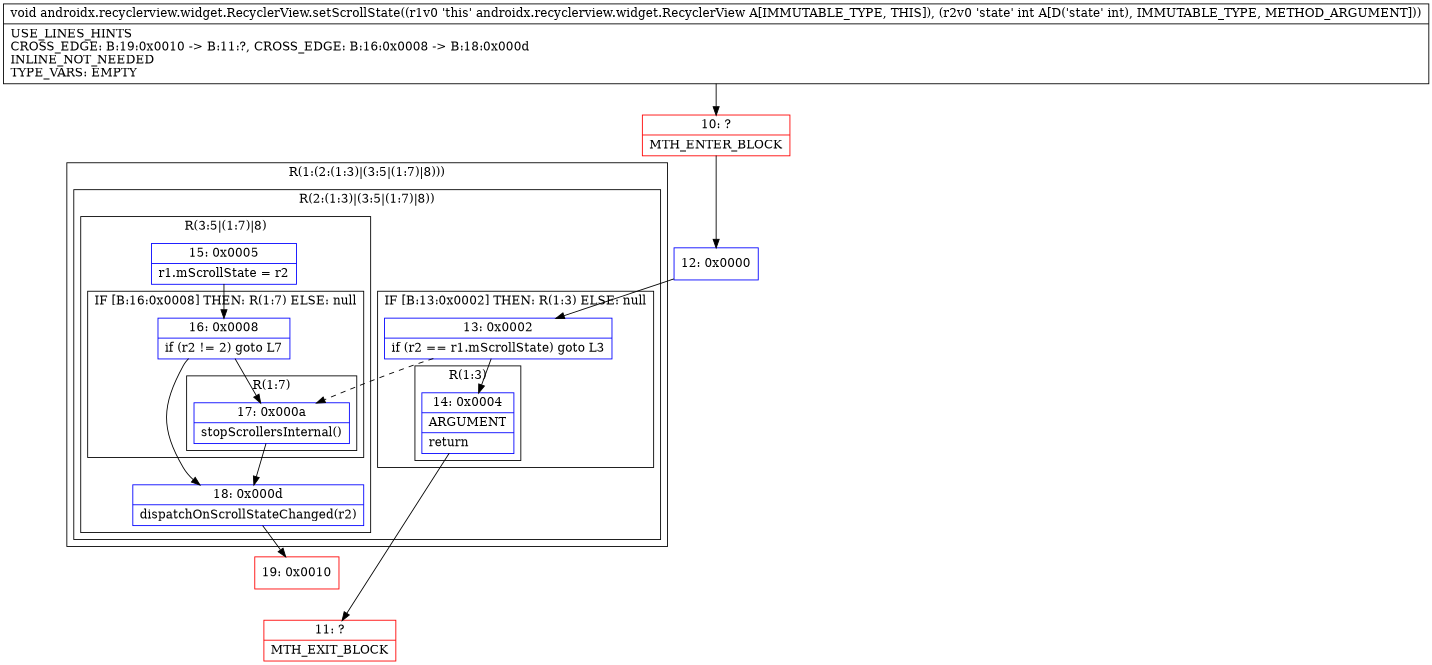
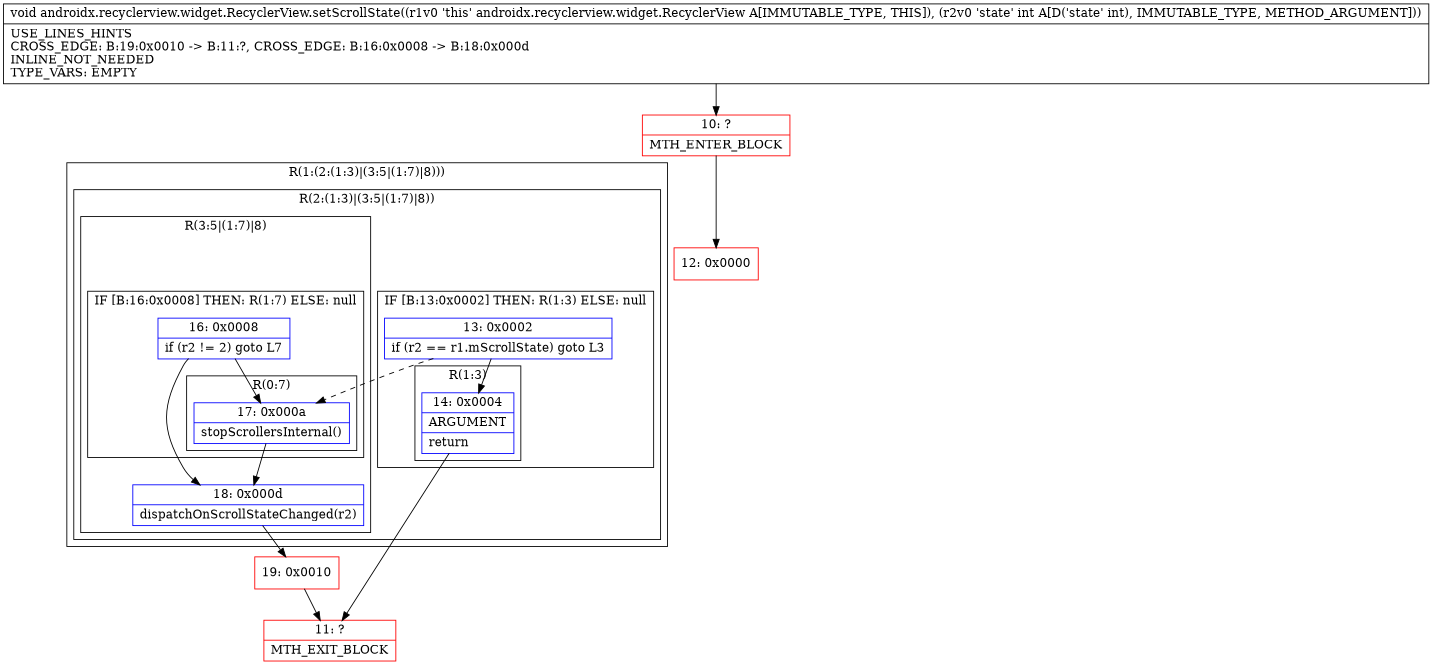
  digraph {
    node [color=blue shape=record]
    n1 [label="{14\:\ 0x0004|ARGUMENT\l|return\l}"]
    n2 [label="{13\:\ 0x0002|if (r2 == r1.mScrollState) goto L3\l}"]
    n3 [label="{17\:\ 0x000a|stopScrollersInternal()\l}"]
    n4 [label="{16\:\ 0x0008|if (r2 != 2) goto L7\l}"]
-   n5 [label="{15\:\ 0x0005|r1.mScrollState = r2\l}"]
    n6 [label="{18\:\ 0x000d|dispatchOnScrollStateChanged(r2)\l}"]
    n7 [color=red label="{11\:\ ?|MTH_EXIT_BLOCK\l}"]
    n8 [color=red label="{19\:\ 0x0010}"]
    n9 [color=red label="{10\:\ ?|MTH_ENTER_BLOCK\l}"]
-   n10 [label="{12\:\ 0x0000}"]
+   n10 [color=red label="{12\:\ 0x0000}"]
    n11 [label="{void androidx.recyclerview.widget.RecyclerView.setScrollState((r1v0 'this' androidx.recyclerview.widget.RecyclerView A[IMMUTABLE_TYPE, THIS]), (r2v0 'state' int A[D('state' int), IMMUTABLE_TYPE, METHOD_ARGUMENT]))  | USE_LINES_HINTS\lCROSS_EDGE: B:19:0x0010 \-\> B:11:?, CROSS_EDGE: B:16:0x0008 \-\> B:18:0x000d\lINLINE_NOT_NEEDED\lTYPE_VARS: EMPTY\l}" color=""]
    subgraph cluster_1 {
      label="R(1:(2:(1:3)|(3:5|(1:7)|8)))"
      subgraph cluster_2 {
        label="R(2:(1:3)|(3:5|(1:7)|8))"
        subgraph cluster_3 {
          label="IF [B:13:0x0002] THEN: R(1:3) ELSE: null"
          n2
          subgraph cluster_4 {
            label="R(1:3)"
            n1
          }
        }
        subgraph cluster_5 {
          label="R(3:5|(1:7)|8)"
-         n5
          n6
          subgraph cluster_6 {
            label="IF [B:16:0x0008] THEN: R(1:7) ELSE: null"
            n4
            subgraph cluster_7 {
-             label="R(1:7)"
+             label="R(0:7)"
              n3
            }
          }
        }
      }
    }
    n1 -> n7
    n2 -> n1
    n2 -> n3 [style=dashed]
    n3 -> n6
    n4 -> n3
    n4 -> n6 [style=solid]
-   n5 -> n4
    n6 -> n8
+   n8 -> n7
    n9 -> n10
-   n10 -> n2
    n11 -> n9
  }
